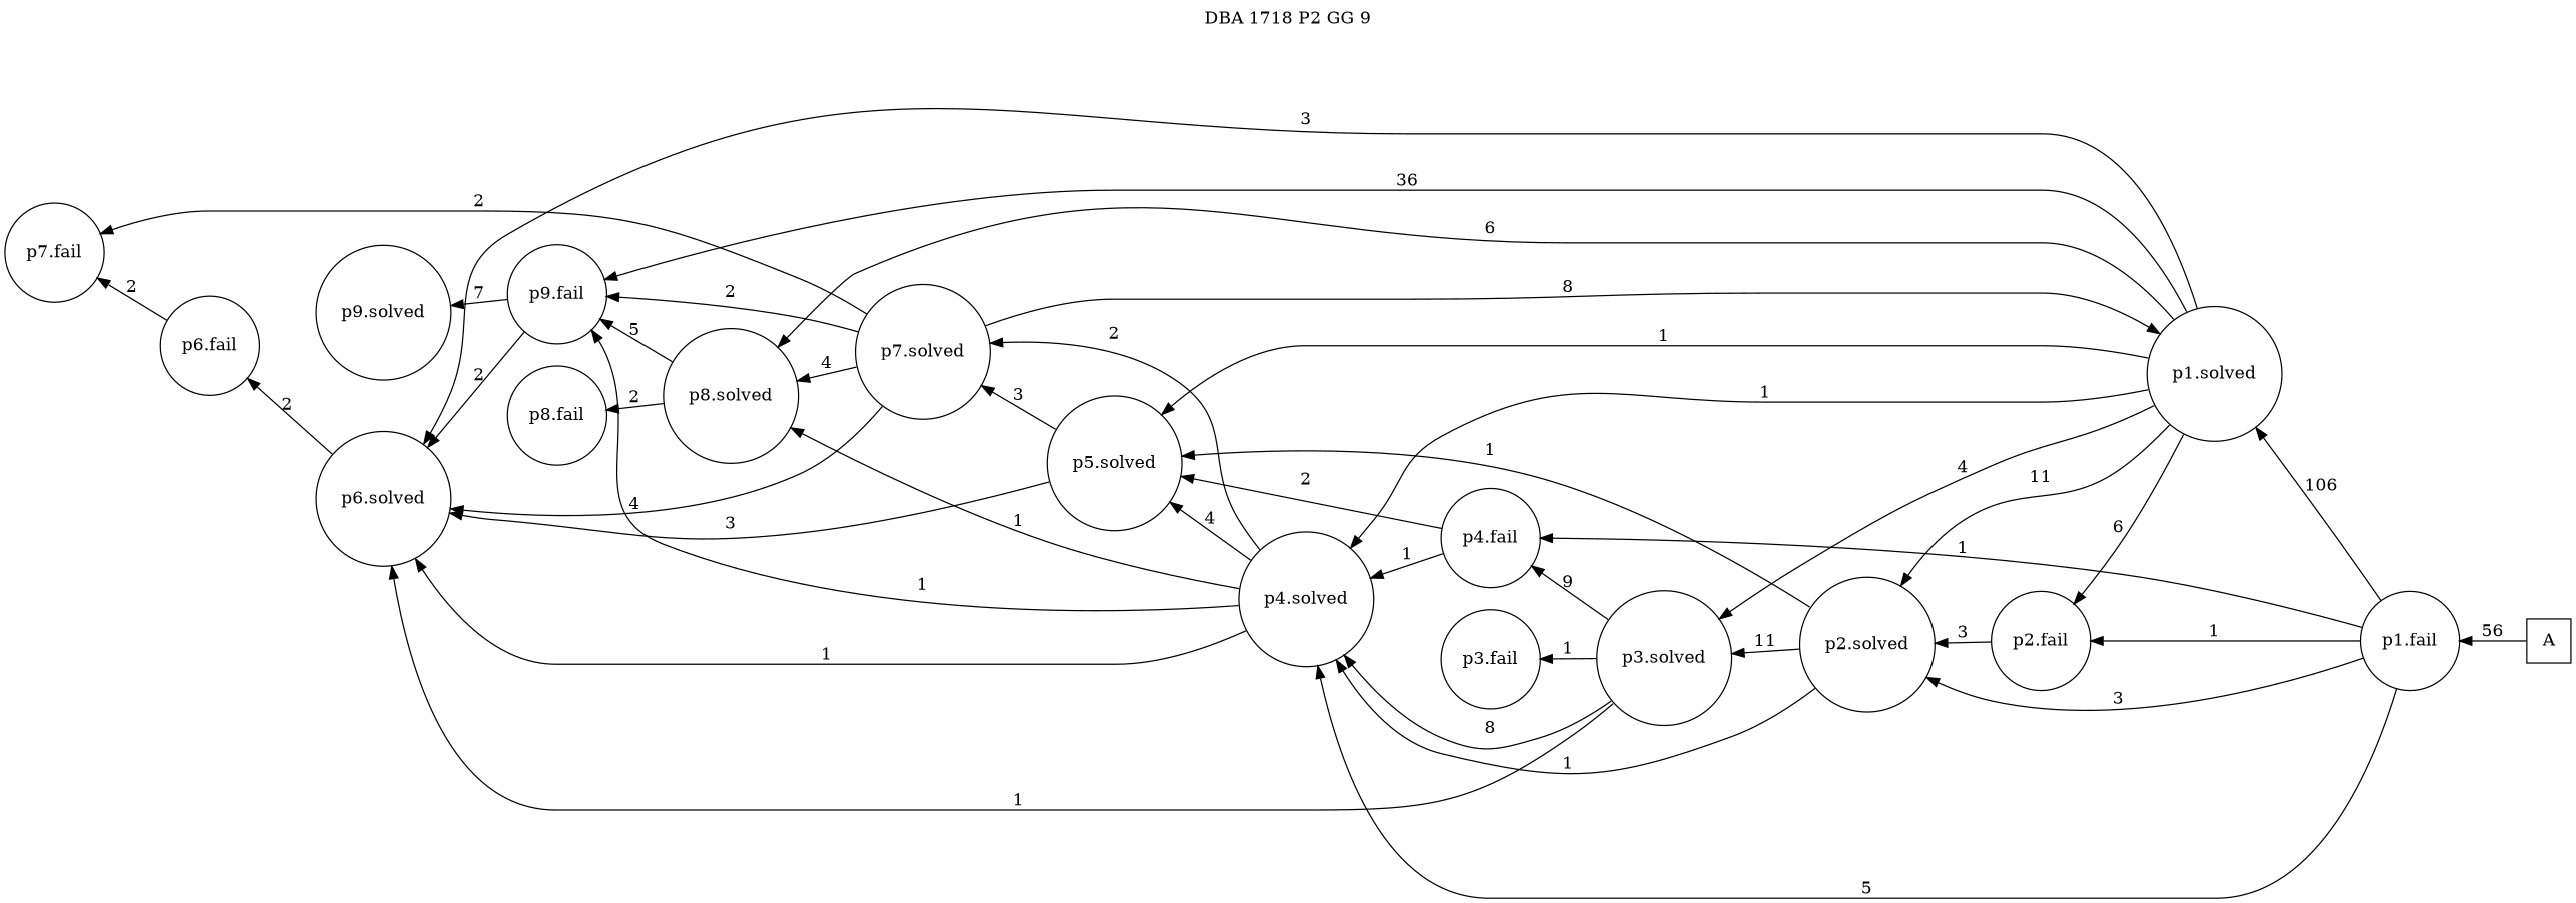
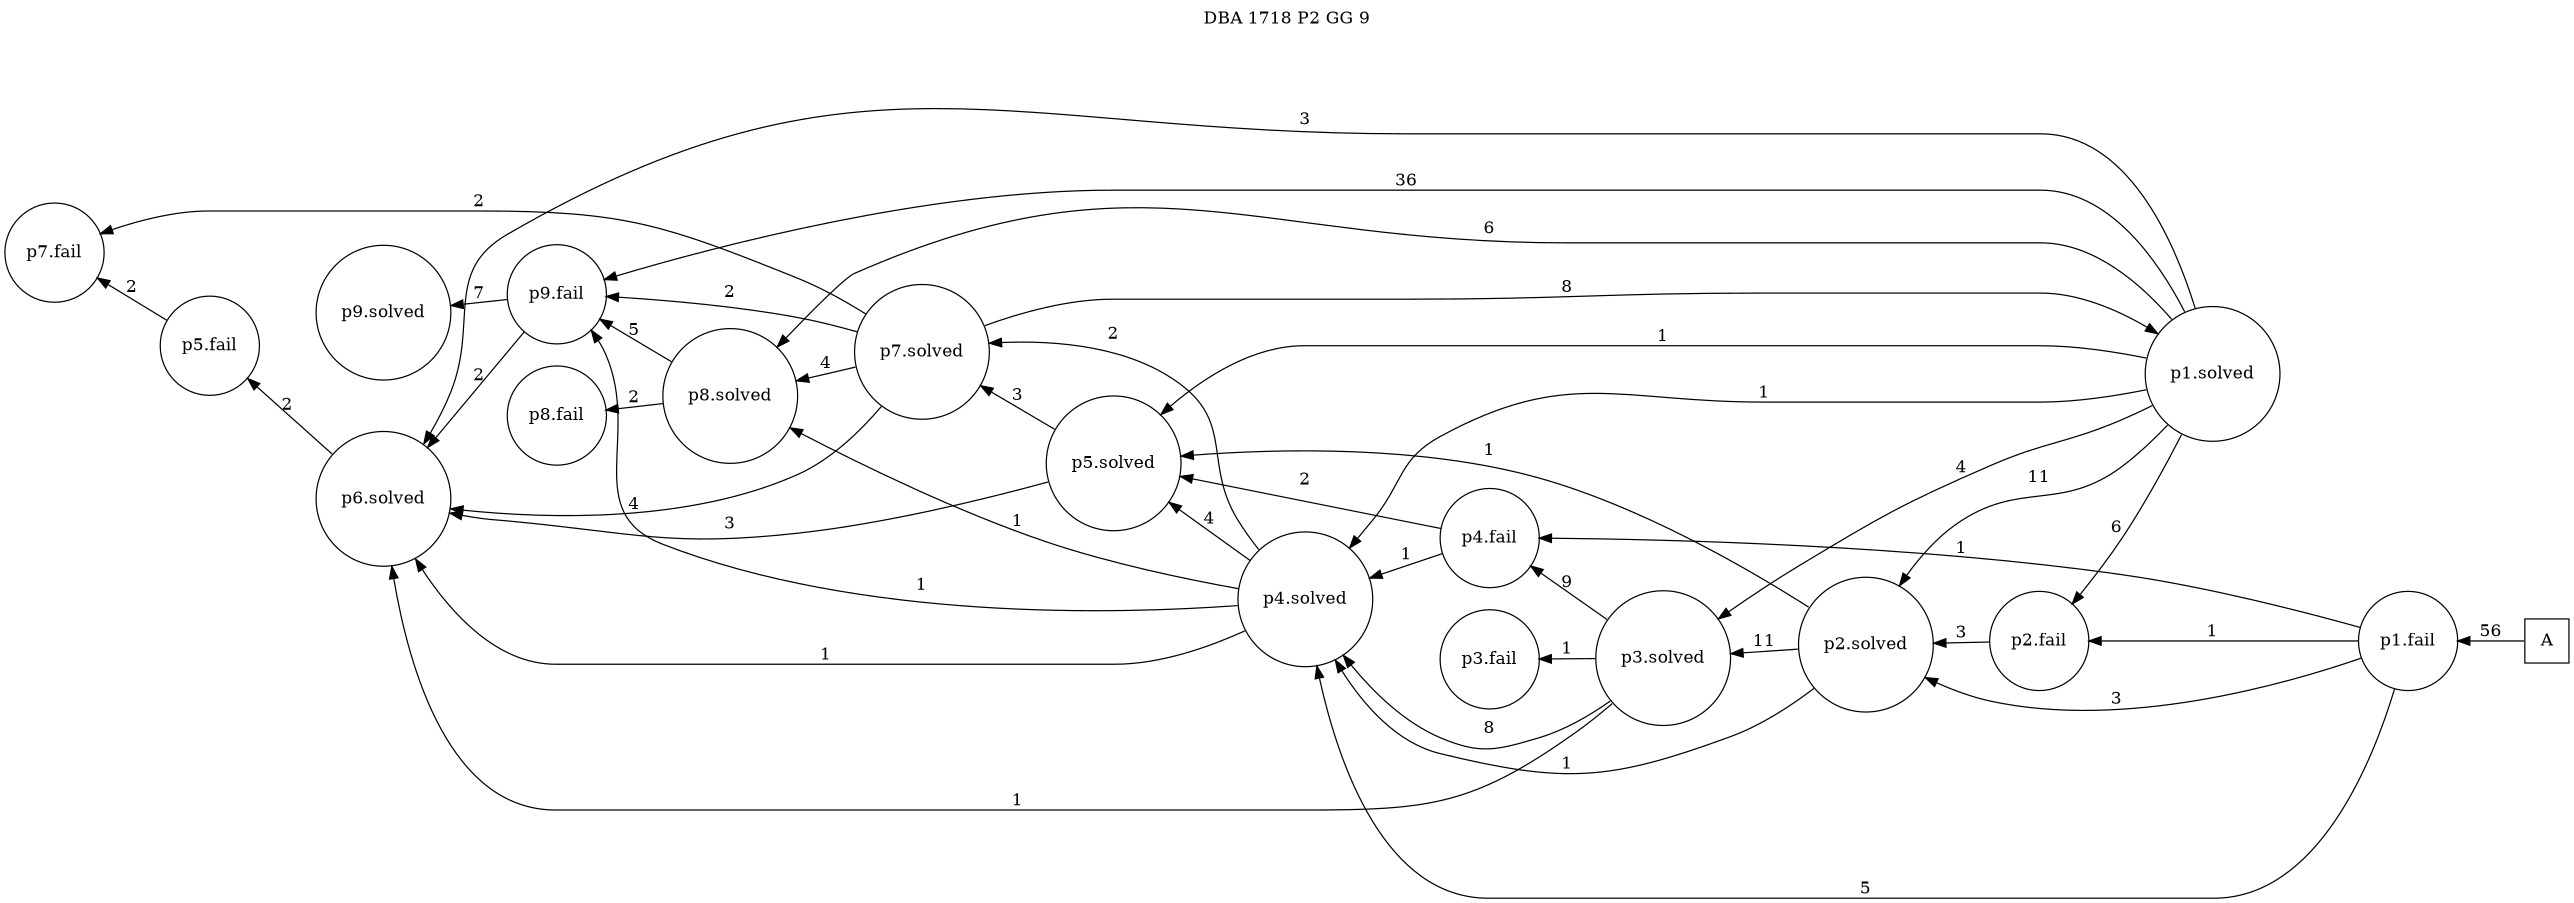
  digraph {
    label=" DBA 1718 P2 GG 9 "
    labelloc=tl
    rankdir=RL
    node [shape=circle]
    n1 [label=A shape=square]
    n2 [label="p1.fail"]
    n3 [label="p1.solved"]
    n4 [label="p2.fail"]
    n5 [label="p2.solved"]
    n6 [label="p4.fail"]
    n7 [label="p4.solved"]
    n8 [label="p3.solved"]
    n9 [label="p5.solved"]
    n10 [label="p6.solved"]
    n11 [label="p9.fail"]
    n12 [label="p8.solved"]
    n13 [label="p7.solved"]
    n14 [label="p3.fail"]
    n15 [label="p7.fail"]
-   n16 [label="p6.fail"]
+   n16 [label="p5.fail"]
    n17 [label="p9.solved"]
    n18 [label="p8.fail"]
    n1 -> n2 [label=56]
-   n2 -> n3 [label=106]
    n2 -> n4 [label=1]
    n2 -> n5 [label=3]
    n2 -> n6 [label=1]
    n2 -> n7 [label=5]
    n3 -> n4 [label=6]
    n3 -> n5 [label=11]
    n3 -> n7 [label=1]
    n3 -> n8 [label=4]
    n3 -> n9 [label=1]
    n3 -> n10 [label=3]
    n3 -> n11 [label=36]
    n3 -> n12 [label=6]
    n4 -> n5 [label=3]
    n5 -> n7 [label=1]
    n5 -> n8 [label=11]
    n5 -> n9 [label=1]
    n6 -> n7 [label=1]
    n6 -> n9 [label=2]
    n7 -> n9 [label=4]
    n7 -> n10 [label=1]
    n7 -> n11 [label=1]
    n7 -> n12 [label=1]
    n7 -> n13 [label=2]
    n8 -> n6 [label=9]
    n8 -> n7 [label=8]
    n8 -> n10 [label=1]
    n8 -> n14 [label=1]
    n9 -> n10 [label=3]
    n9 -> n13 [label=3]
    n10 -> n16 [label=2]
    n11 -> n10 [label=2]
    n11 -> n17 [label=7]
    n12 -> n11 [label=5]
    n12 -> n18 [label=2]
    n13 -> n3 [label=8]
    n13 -> n10 [label=4]
    n13 -> n11 [label=2]
    n13 -> n12 [label=4]
    n13 -> n15 [label=2]
    n16 -> n15 [label=2]
  }
